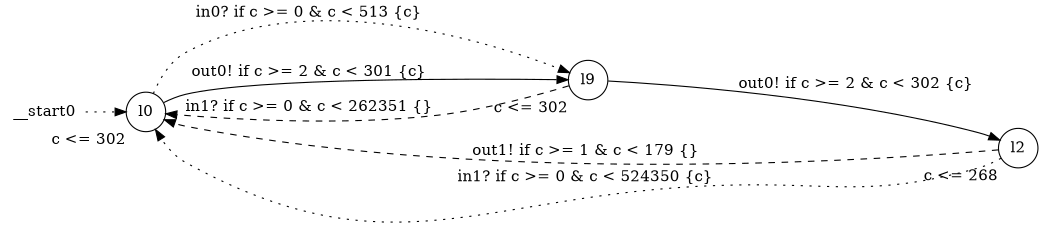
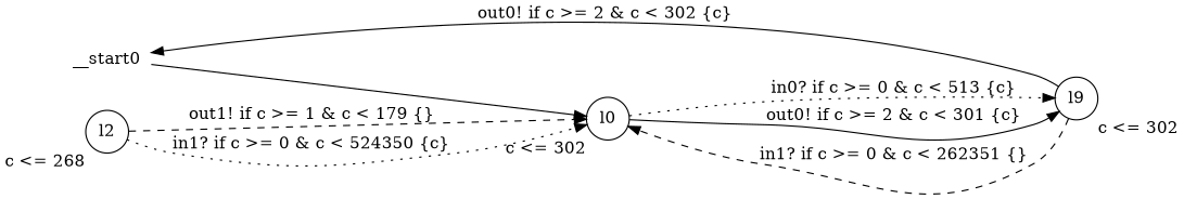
  digraph {
    rankdir=LR
    node [shape=circle margin=0 xlabel="c <= 302"]
    edge [style=solid]
    __start0 [shape=none margin="" xlabel=""]
    n2 [label=l0]
    n3 [label=l9]
    n4 [label=l2 xlabel="c <= 268"]
-   __start0 -> n2 [style=dotted]
+   __start0 -> n2
    n2 -> n3 [label="in0? if c >= 0 & c < 513 {c} " style=dotted]
    n2 -> n3 [label="out0! if c >= 2 & c < 301 {c} "]
    n3 -> n2 [label="in1? if c >= 0 & c < 262351 {} " style=dashed]
-   n3 -> n4 [label="out0! if c >= 2 & c < 302 {c} "]
+   n3 -> __start0 [label="out0! if c >= 2 & c < 302 {c} "]
    n4 -> n2 [label="out1! if c >= 1 & c < 179 {} " style=dashed]
    n4 -> n2 [label="in1? if c >= 0 & c < 524350 {c} " style=dotted]
  }
